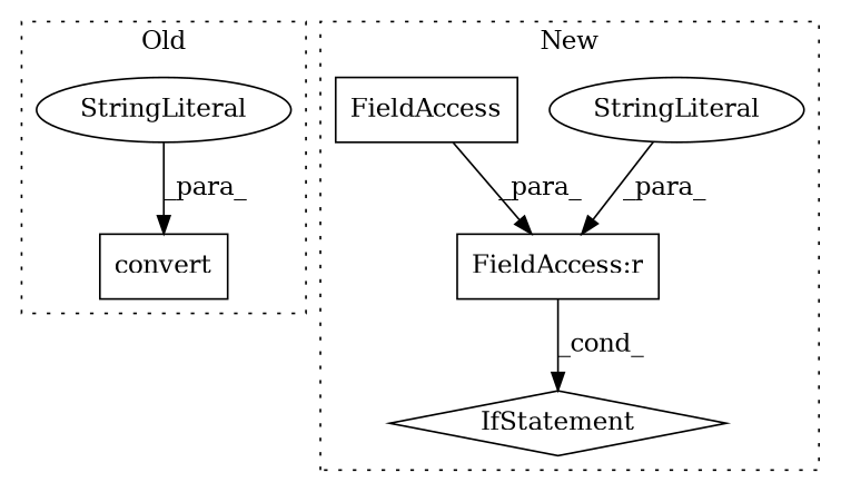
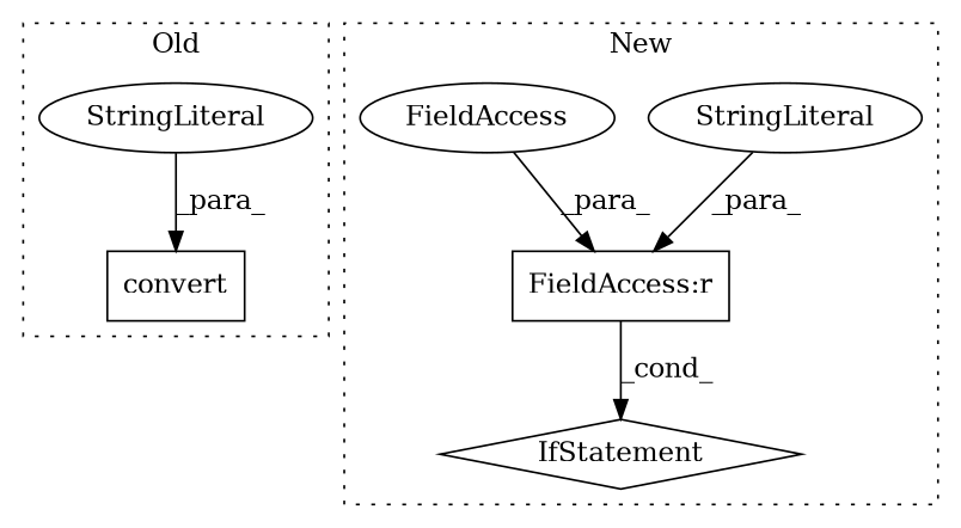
  digraph {
    node [a=45 l=5 shape=box]
    n1 [a=32 l="8,1" label=convert s="232,245"]
    n2 [label=StringLiteral s=240 shape=ellipse]
    n3 [a=25 l="4,2" label=IfStatement s="1444,1493" shape=diamond]
    n4 [a=27 l=4 label="FieldAccess:r" s=1484]
    n5 [label=StringLiteral s=1488 shape=ellipse]
-   n6 [a=22 l=36 label=FieldAccess s=1448]
+   n6 [a=22 l=36 label=FieldAccess s=1448 shape=ellipse]
    subgraph cluster_1 {
      label=Old
      style=dotted
      n1
      n2
    }
    subgraph cluster_2 {
      label=New
      style=dotted
      n3
      n4
      n5
      n6
    }
    n2 -> n1 [label=_para_]
    n4 -> n3 [label=_cond_]
    n5 -> n4 [label=_para_]
    n6 -> n4 [label=_para_]
  }
